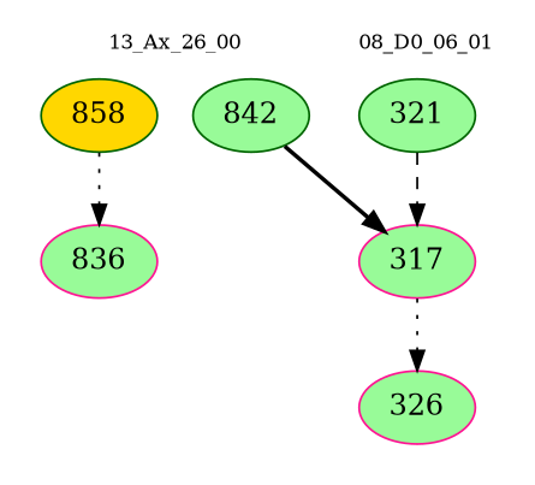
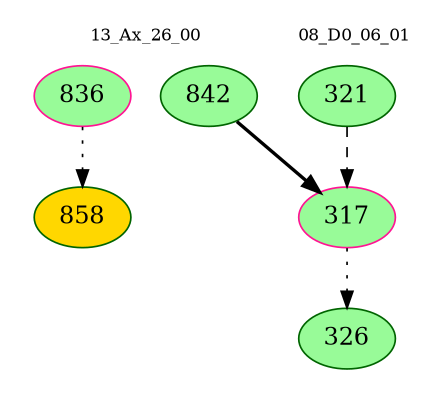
  digraph {
    node [color=darkgreen fillcolor=palegreen style=filled]
    edge [color=black style=dotted]
    n1 [label=842]
    n2 [color=deeppink label=836]
    n3 [fillcolor=gold label=858]
    n4 [label=321]
    n5 [color=deeppink label=317]
-   n6 [color=deeppink label=326]
+   n6 [label=326]
    subgraph cluster_1 {
      color=white
      fontsize=10
      label="13_Ax_26_00"
      n1
      n2
      n3
    }
    subgraph cluster_2 {
      color=white
      fontsize=10
      label="08_D0_06_01"
      n4
      n5
      n6
    }
    n1 -> n5 [style=bold]
-   n3 -> n2
+   n2 -> n3
    n4 -> n5 [style=dashed]
    n5 -> n6
  }
